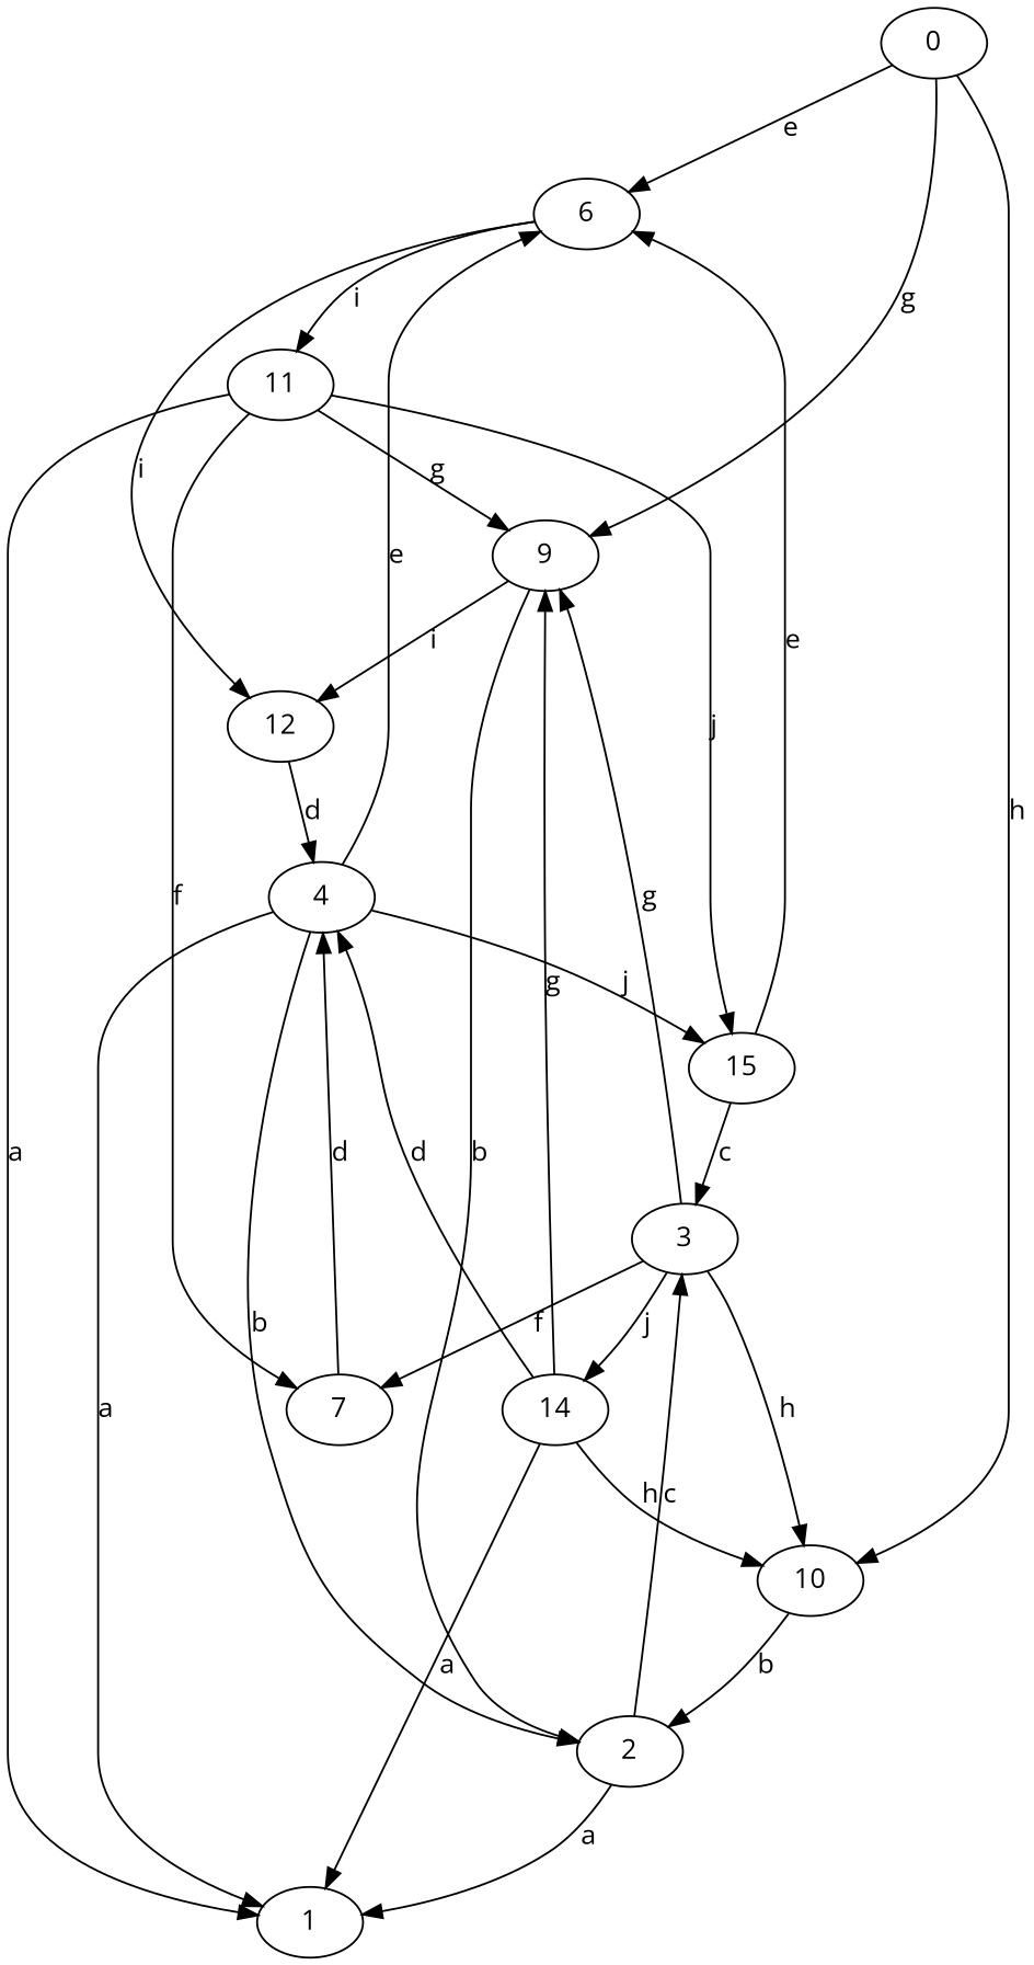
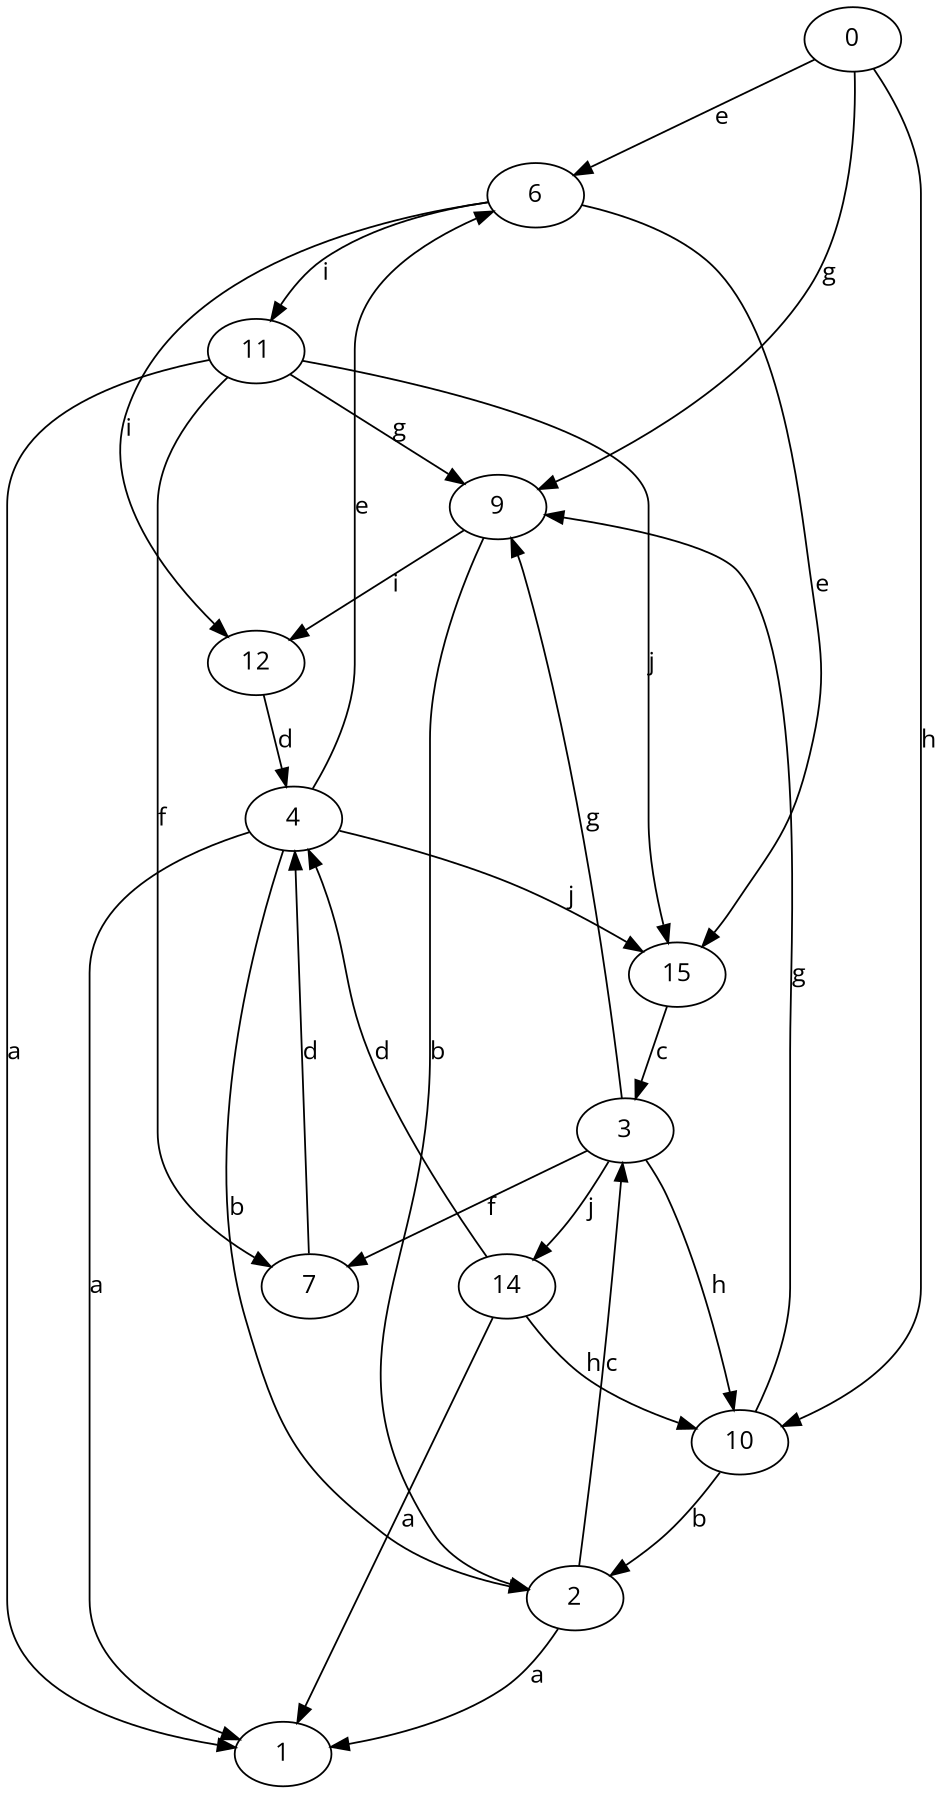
  strict digraph {
    fontname="Open Sans"
    node [fontname="Open Sans"]
    edge [fontname="Open Sans"]
    0
    6
    9
    10
    11
    12
    2
    1
    3
    7
    14
    4
    15
    0 -> 6 [label=e]
    0 -> 9 [label=g]
    0 -> 10 [label=h]
    6 -> 11 [label=i]
    6 -> 12 [label=i]
    9 -> 12 [label=i]
    9 -> 2 [label=b]
-   14 -> 9 [label=g]
+   10 -> 9 [label=g]
    10 -> 2 [label=b]
    11 -> 9 [label=g]
    11 -> 1 [label=a]
    11 -> 7 [label=f]
    11 -> 15 [label=j]
    12 -> 4 [label=d]
    2 -> 1 [label=a]
    2 -> 3 [label=c]
    3 -> 9 [label=g]
    3 -> 10 [label=h]
    3 -> 7 [label=f]
    3 -> 14 [label=j]
    7 -> 4 [label=d]
    14 -> 10 [label=h]
    14 -> 1 [label=a]
    14 -> 4 [label=d]
    4 -> 6 [label=e]
    4 -> 2 [label=b]
    4 -> 1 [label=a]
    4 -> 15 [label=j]
-   15 -> 6 [label=e]
+   6 -> 15 [label=e]
    15 -> 3 [label=c]
  }
